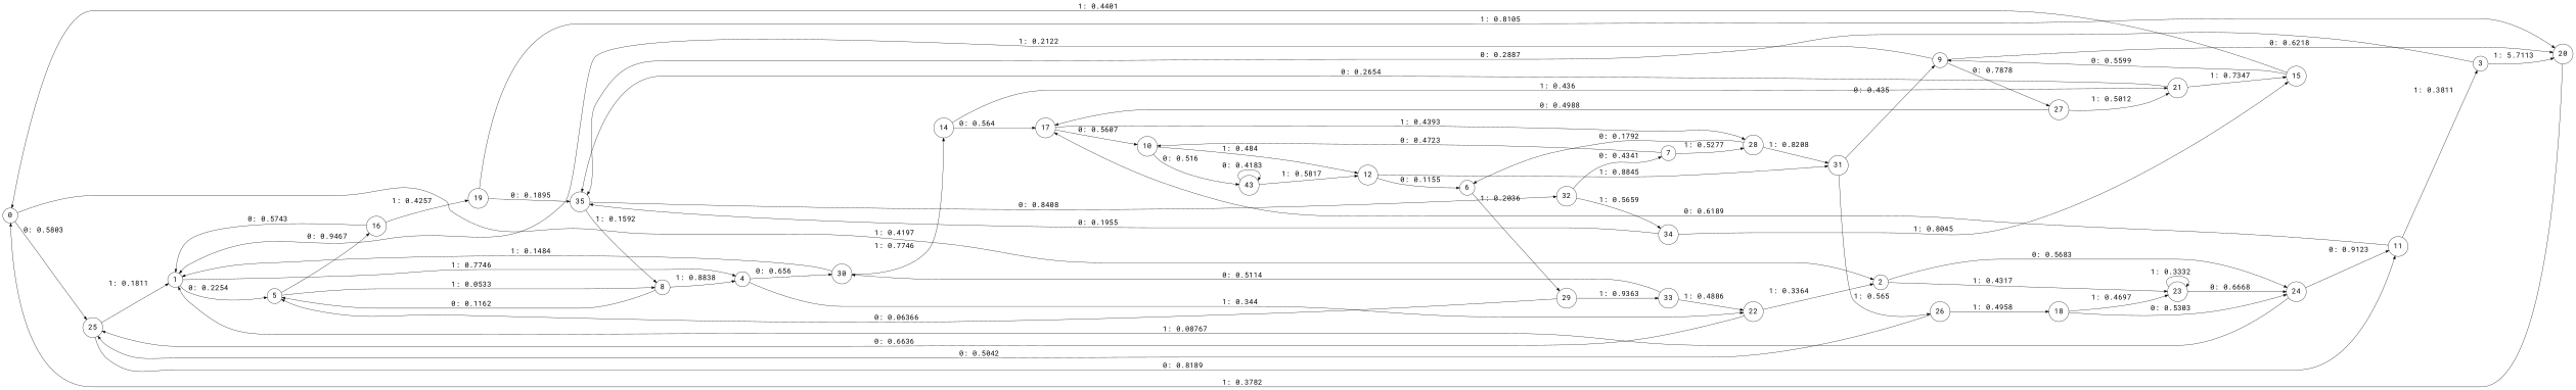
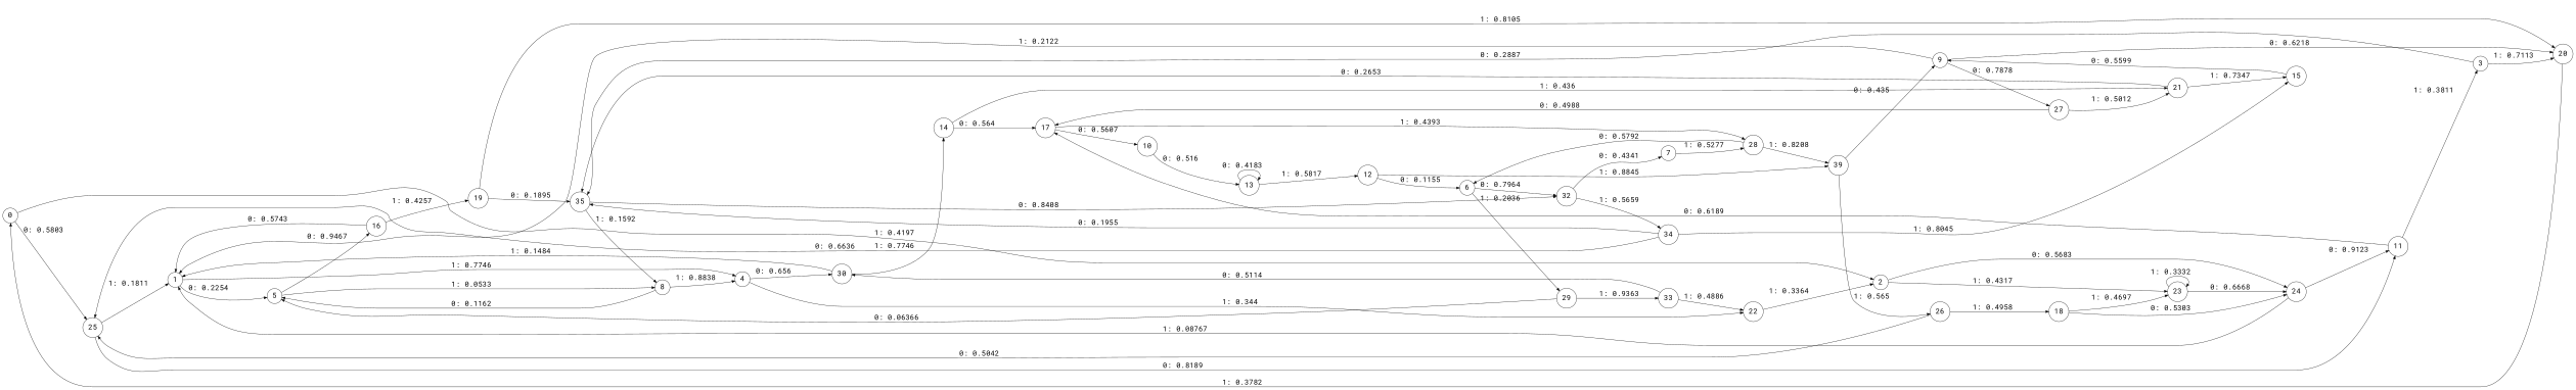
  digraph {
    fontname="Roboto Mono"
    rankdir=LR
    node [fontname="Roboto Mono" fontsize=24 shape=circle]
    edge [fontname="Roboto Mono" fontsize=24]
    0
    25
    2
    1
    11
    24
    23
    5
    4
    3
    17
    16
    8
    30
    22
    19
    14
    35
    20
    32
    7
    34
    9
    27
    21
    10
    28
    6
    29
    33
    15
-   13 [label=43]
+   13
    12
-   31
+   31 [label=39]
    26
    18
    0 -> 25 [label="0: 0.5803   "]
    0 -> 2 [label="1: 0.4197   "]
    25 -> 1 [label="1: 0.1811   "]
    25 -> 11 [label="0: 0.8189   "]
    2 -> 24 [label="0: 0.5683   "]
    2 -> 23 [label="1: 0.4317   "]
    1 -> 5 [label="0: 0.2254   "]
    1 -> 4 [label="1: 0.7746   "]
    11 -> 3 [label="1: 0.3811   "]
    11 -> 17 [label="0: 0.6189   "]
    24 -> 1 [label="1: 0.08767  "]
    24 -> 11 [label="0: 0.9123   "]
    23 -> 24 [label="0: 0.6668   "]
    23 -> 23 [label="1: 0.3332   "]
    5 -> 16 [label="0: 0.9467   "]
    5 -> 8 [label="1: 0.0533   "]
    4 -> 30 [label="0: 0.656    "]
    4 -> 22 [label="1: 0.344    "]
    3 -> 35 [label="0: 0.2887   "]
-   3 -> 20 [label="1: 5.7113   "]
+   3 -> 20 [label="1: 0.7113   "]
    17 -> 10 [label="0: 0.5607   "]
    17 -> 28 [label="1: 0.4393   "]
    16 -> 1 [label="0: 0.5743   "]
    16 -> 19 [label="1: 0.4257   "]
    8 -> 5 [label="0: 0.1162   "]
    8 -> 4 [label="1: 0.8838   "]
    30 -> 1 [label="1: 0.1484   "]
    30 -> 14 [label="1: 0.7746   "]
-   22 -> 25 [label="0: 0.6636   "]
+   34 -> 25 [label="0: 0.6636   "]
    22 -> 2 [label="1: 0.3364   "]
    19 -> 35 [label="0: 0.1895   "]
    19 -> 20 [label="1: 0.8105   "]
    14 -> 17 [label="0: 0.564    "]
    14 -> 21 [label="1: 0.436    "]
    35 -> 8 [label="1: 0.1592   "]
    35 -> 32 [label="0: 0.8408   "]
    20 -> 0 [label="1: 0.3782   "]
    32 -> 7 [label="0: 0.4341   "]
    32 -> 34 [label="1: 0.5659   "]
-   7 -> 10 [label="0: 0.4723   "]
    7 -> 28 [label="1: 0.5277   "]
    34 -> 35 [label="0: 0.1955   "]
    34 -> 15 [label="1: 0.8045   "]
    9 -> 1 [label="1: 0.2122   "]
    9 -> 20 [label="0: 0.6218   "]
    9 -> 27 [label="0: 0.7878   "]
    27 -> 17 [label="0: 0.4988   "]
    27 -> 21 [label="1: 0.5012   "]
-   21 -> 35 [label="0: 0.2654   "]
+   21 -> 35 [label="0: 0.2653   "]
    21 -> 15 [label="1: 0.7347   "]
    10 -> 13 [label="0: 0.516    "]
-   10 -> 12 [label="1: 0.484    "]
-   28 -> 6 [label="0: 0.1792   "]
+   28 -> 6 [label="0: 0.5792   "]
    28 -> 31 [label="1: 0.8208   "]
+   6 -> 32 [label="0: 0.7964   "]
    6 -> 29 [label="1: 0.2036   "]
    29 -> 5 [label="0: 0.06366  "]
    29 -> 33 [label="1: 0.9363   "]
    33 -> 30 [label="0: 0.5114   "]
    33 -> 22 [label="1: 0.4886   "]
-   15 -> 0 [label="1: 0.4401   "]
    15 -> 9 [label="0: 0.5599   "]
    13 -> 13 [label="0: 0.4183   "]
    13 -> 12 [label="1: 0.5817   "]
    12 -> 6 [label="0: 0.1155   "]
    12 -> 31 [label="1: 0.8845   "]
    31 -> 9 [label="0: 0.435    "]
    31 -> 26 [label="1: 0.565    "]
    26 -> 25 [label="0: 0.5042   "]
    26 -> 18 [label="1: 0.4958   "]
    18 -> 24 [label="0: 0.5303   "]
    18 -> 23 [label="1: 0.4697   "]
  }
